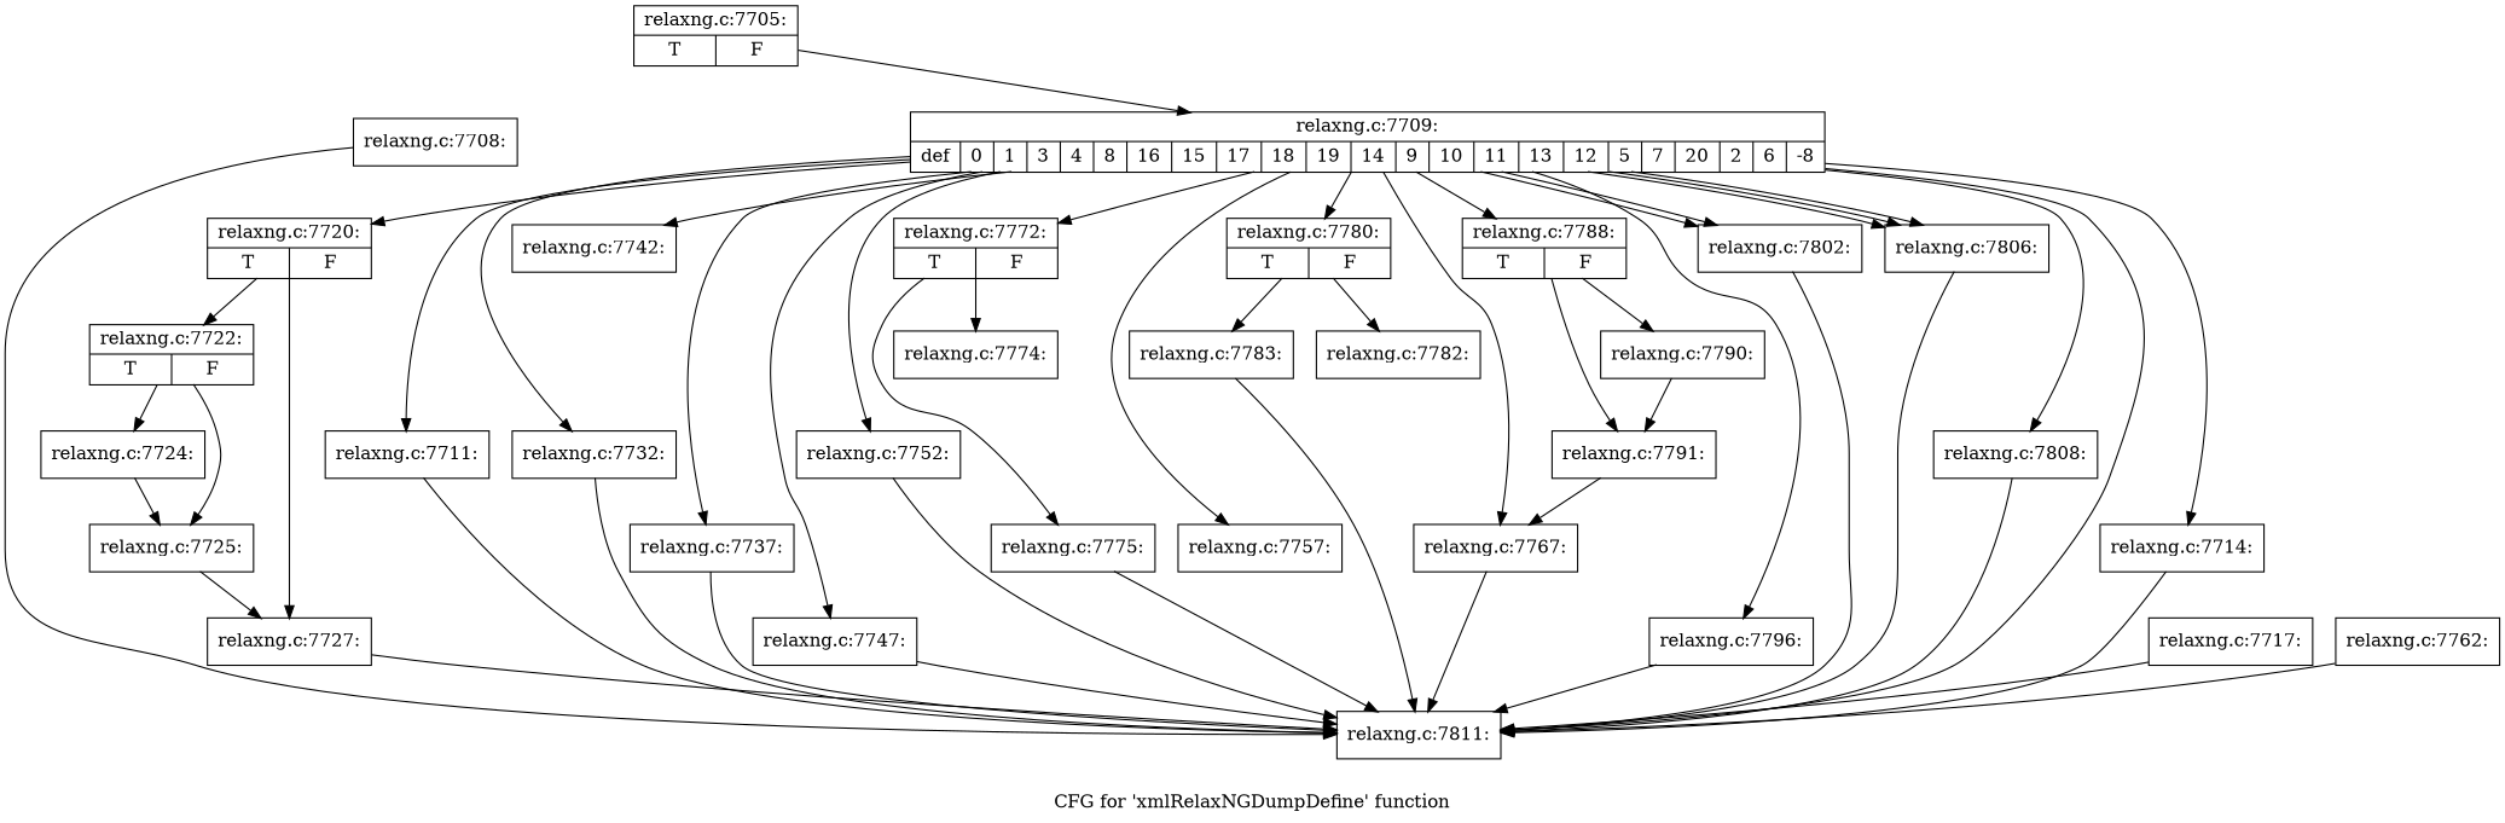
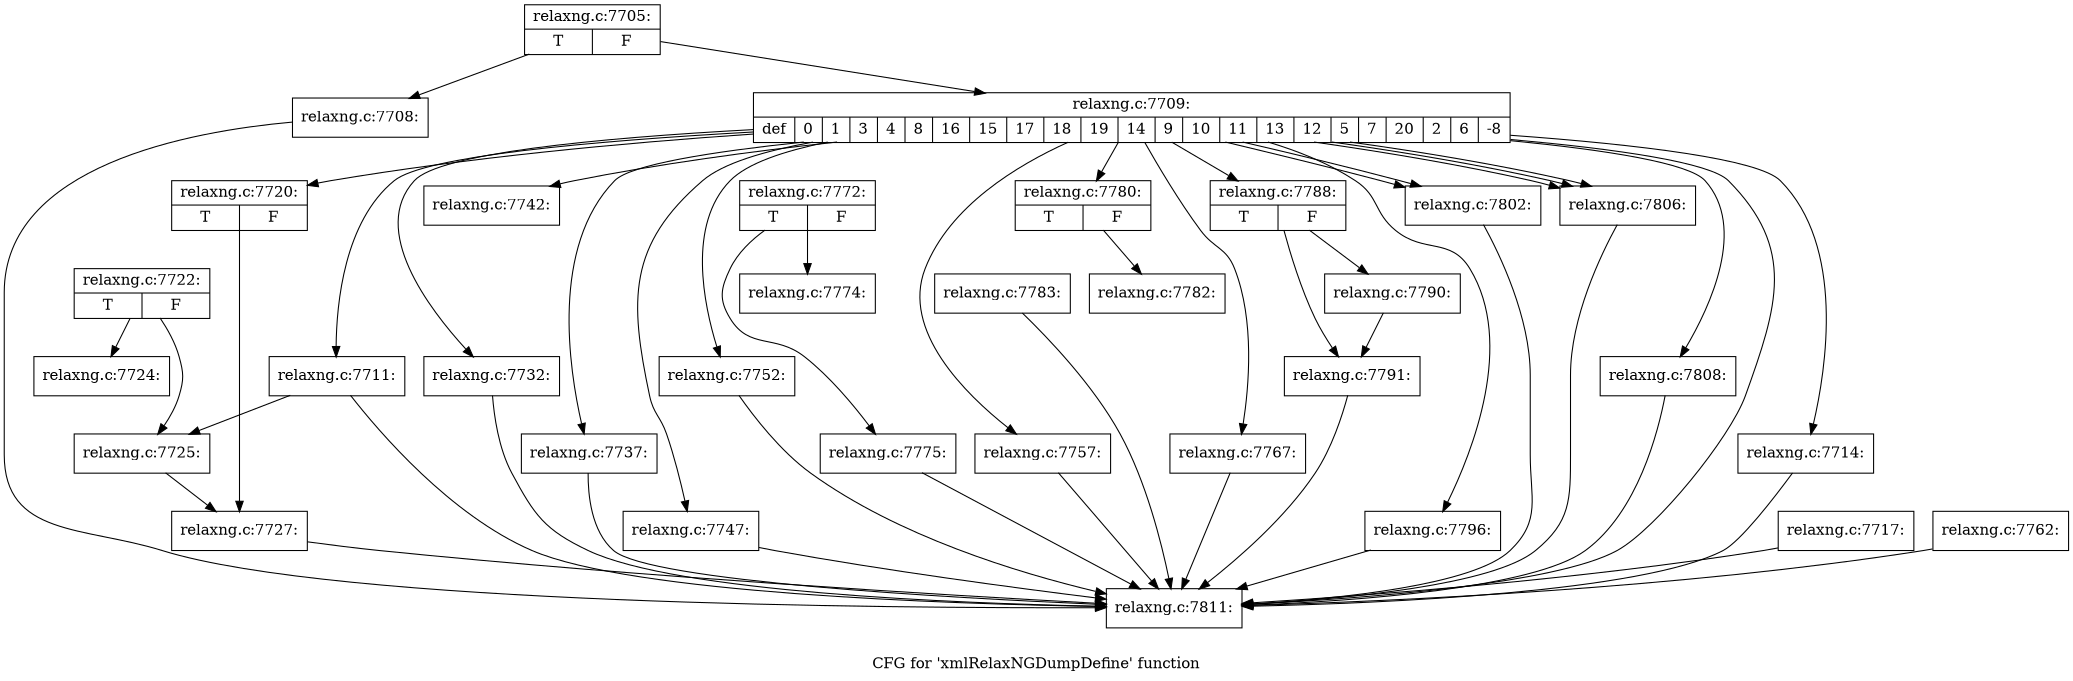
  digraph {
    label="CFG for 'xmlRelaxNGDumpDefine' function"
    node [shape=record]
    n1 [label="{relaxng.c:7705:|{<s0>T|<s1>F}}"]
    n2 [label="{relaxng.c:7708:}"]
    n3 [label="{relaxng.c:7709:|{<s0>def|<s1>0|<s2>1|<s3>3|<s4>4|<s5>8|<s6>16|<s7>15|<s8>17|<s9>18|<s10>19|<s11>14|<s12>9|<s13>10|<s14>11|<s15>13|<s16>12|<s17>5|<s18>7|<s19>20|<s20>2|<s21>6|<s22>-8}}"]
    n4 [label="{relaxng.c:7811:}"]
    n5 [label="{relaxng.c:7711:}"]
    n6 [label="{relaxng.c:7714:}"]
    n7 [label="{relaxng.c:7720:|{<s0>T|<s1>F}}"]
    n8 [label="{relaxng.c:7732:}"]
    n9 [label="{relaxng.c:7737:}"]
    n10 [label="{relaxng.c:7742:}"]
    n11 [label="{relaxng.c:7747:}"]
    n12 [label="{relaxng.c:7752:}"]
    n13 [label="{relaxng.c:7757:}"]
    n14 [label="{relaxng.c:7767:}"]
    n15 [label="{relaxng.c:7772:|{<s0>T|<s1>F}}"]
    n16 [label="{relaxng.c:7780:|{<s0>T|<s1>F}}"]
    n17 [label="{relaxng.c:7788:|{<s0>T|<s1>F}}"]
    n18 [label="{relaxng.c:7796:}"]
    n19 [label="{relaxng.c:7802:}"]
    n20 [label="{relaxng.c:7806:}"]
    n21 [label="{relaxng.c:7808:}"]
    n22 [label="{relaxng.c:7717:}"]
    n23 [label="{relaxng.c:7722:|{<s0>T|<s1>F}}"]
    n24 [label="{relaxng.c:7727:}"]
    n25 [label="{relaxng.c:7762:}"]
    n26 [label="{relaxng.c:7774:}"]
    n27 [label="{relaxng.c:7775:}"]
    n28 [label="{relaxng.c:7782:}"]
    n29 [label="{relaxng.c:7783:}"]
    n30 [label="{relaxng.c:7790:}"]
    n31 [label="{relaxng.c:7791:}"]
    n32 [label="{relaxng.c:7724:}"]
    n33 [label="{relaxng.c:7725:}"]
+   n1 -> n2
    n1 -> n3
    n2 -> n4
    n3 -> n4
    n3 -> n5
    n3 -> n6
    n3 -> n7
    n3 -> n8
    n3 -> n9
    n3 -> n10
    n3 -> n11
    n3 -> n12
    n3 -> n13
    n3 -> n14
-   n3 -> n15
    n3 -> n16
    n3 -> n17
    n3 -> n18
    n3 -> n19
    n3 -> n19
    n3 -> n20
    n3 -> n20
    n3 -> n20
    n3 -> n21
    n5 -> n4
    n6 -> n4
-   n7 -> n23
    n7 -> n24
    n8 -> n4
    n9 -> n4
    n11 -> n4
    n12 -> n4
+   n13 -> n4
    n14 -> n4
    n15 -> n26
    n15 -> n27
    n16 -> n28
-   n16 -> n29
    n17 -> n30
    n17 -> n31
    n18 -> n4
    n19 -> n4
    n20 -> n4
    n21 -> n4
    n22 -> n4
    n23 -> n32
    n23 -> n33
    n24 -> n4
    n25 -> n4
    n27 -> n4
    n29 -> n4
    n30 -> n31
-   n31 -> n14
-   n32 -> n33
+   n31 -> n4
+   n5 -> n33
    n33 -> n24
  }
